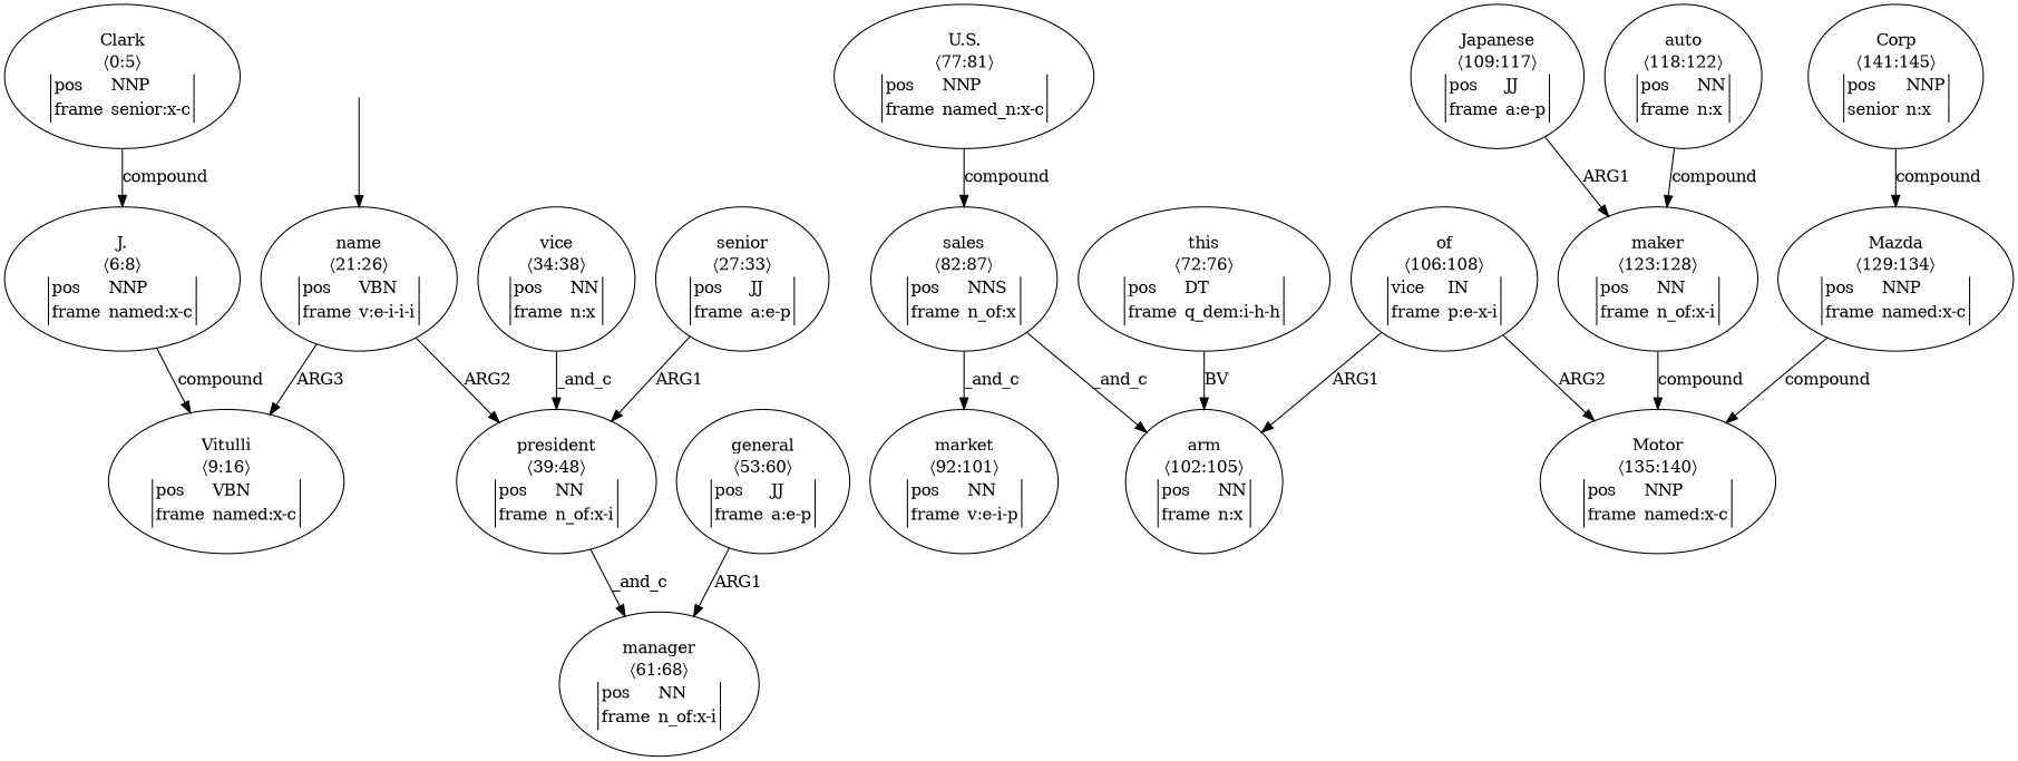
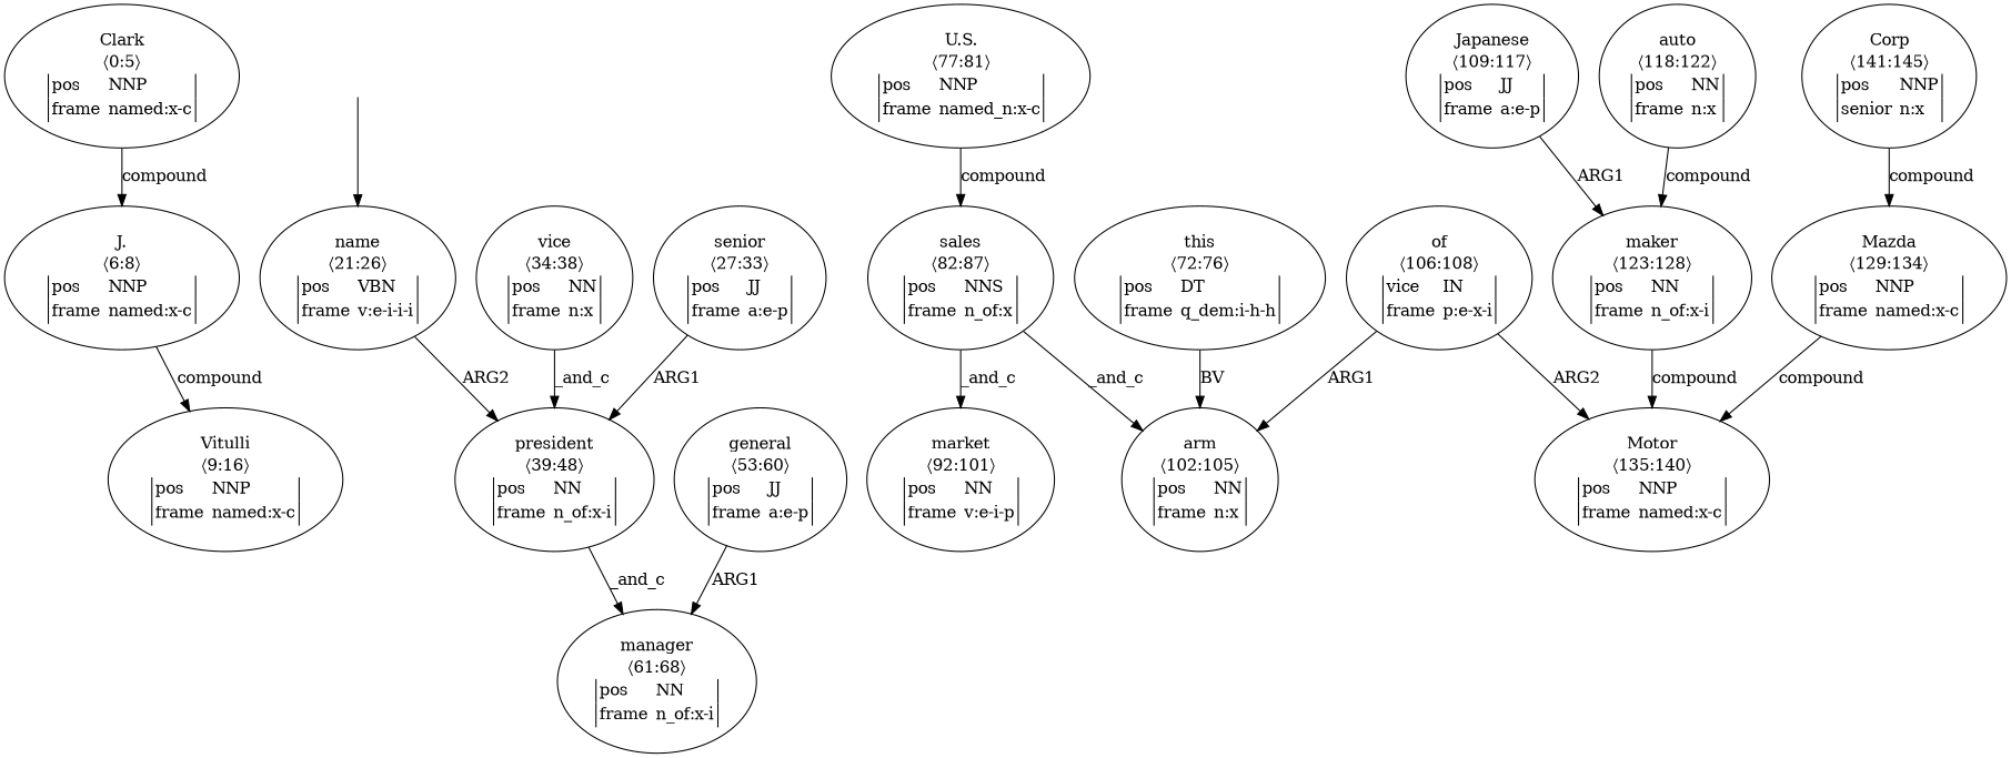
  digraph {
    top [style=invis]
    n2 [label=<<table align="center" border="0" cellspacing="0"><tr><td colspan="2">name</td></tr><tr><td colspan="2">〈21:26〉</td></tr><tr><td sides="l" border="1" align="left">pos</td><td sides="r" border="1" align="left">VBN</td></tr><tr><td sides="l" border="1" align="left">frame</td><td sides="r" border="1" align="left">v:e-i-i-i</td></tr></table>>]
-   n3 [label=<<table align="center" border="0" cellspacing="0"><tr><td colspan="2">Vitulli</td></tr><tr><td colspan="2">〈9:16〉</td></tr><tr><td sides="l" border="1" align="left">pos</td><td sides="r" border="1" align="left">VBN</td></tr><tr><td sides="l" border="1" align="left">frame</td><td sides="r" border="1" align="left">named:x-c</td></tr></table>>]
+   n3 [label=<<table align="center" border="0" cellspacing="0"><tr><td colspan="2">Vitulli</td></tr><tr><td colspan="2">〈9:16〉</td></tr><tr><td sides="l" border="1" align="left">pos</td><td sides="r" border="1" align="left">NNP</td></tr><tr><td sides="l" border="1" align="left">frame</td><td sides="r" border="1" align="left">named:x-c</td></tr></table>>]
    n4 [label=<<table align="center" border="0" cellspacing="0"><tr><td colspan="2">president</td></tr><tr><td colspan="2">〈39:48〉</td></tr><tr><td sides="l" border="1" align="left">pos</td><td sides="r" border="1" align="left">NN</td></tr><tr><td sides="l" border="1" align="left">frame</td><td sides="r" border="1" align="left">n_of:x-i</td></tr></table>>]
    n5 [label=<<table align="center" border="0" cellspacing="0"><tr><td colspan="2">manager</td></tr><tr><td colspan="2">〈61:68〉</td></tr><tr><td sides="l" border="1" align="left">pos</td><td sides="r" border="1" align="left">NN</td></tr><tr><td sides="l" border="1" align="left">frame</td><td sides="r" border="1" align="left">n_of:x-i</td></tr></table>>]
-   n6 [label=<<table align="center" border="0" cellspacing="0"><tr><td colspan="2">Clark</td></tr><tr><td colspan="2">〈0:5〉</td></tr><tr><td sides="l" border="1" align="left">pos</td><td sides="r" border="1" align="left">NNP</td></tr><tr><td sides="l" border="1" align="left">frame</td><td sides="r" border="1" align="left">senior:x-c</td></tr></table>>]
+   n6 [label=<<table align="center" border="0" cellspacing="0"><tr><td colspan="2">Clark</td></tr><tr><td colspan="2">〈0:5〉</td></tr><tr><td sides="l" border="1" align="left">pos</td><td sides="r" border="1" align="left">NNP</td></tr><tr><td sides="l" border="1" align="left">frame</td><td sides="r" border="1" align="left">named:x-c</td></tr></table>>]
    n7 [label=<<table align="center" border="0" cellspacing="0"><tr><td colspan="2">J.</td></tr><tr><td colspan="2">〈6:8〉</td></tr><tr><td sides="l" border="1" align="left">pos</td><td sides="r" border="1" align="left">NNP</td></tr><tr><td sides="l" border="1" align="left">frame</td><td sides="r" border="1" align="left">named:x-c</td></tr></table>>]
    n8 [label=<<table align="center" border="0" cellspacing="0"><tr><td colspan="2">senior</td></tr><tr><td colspan="2">〈27:33〉</td></tr><tr><td sides="l" border="1" align="left">pos</td><td sides="r" border="1" align="left">JJ</td></tr><tr><td sides="l" border="1" align="left">frame</td><td sides="r" border="1" align="left">a:e-p</td></tr></table>>]
    n9 [label=<<table align="center" border="0" cellspacing="0"><tr><td colspan="2">vice</td></tr><tr><td colspan="2">〈34:38〉</td></tr><tr><td sides="l" border="1" align="left">pos</td><td sides="r" border="1" align="left">NN</td></tr><tr><td sides="l" border="1" align="left">frame</td><td sides="r" border="1" align="left">n:x</td></tr></table>>]
    n10 [label=<<table align="center" border="0" cellspacing="0"><tr><td colspan="2">general</td></tr><tr><td colspan="2">〈53:60〉</td></tr><tr><td sides="l" border="1" align="left">pos</td><td sides="r" border="1" align="left">JJ</td></tr><tr><td sides="l" border="1" align="left">frame</td><td sides="r" border="1" align="left">a:e-p</td></tr></table>>]
    n11 [label=<<table align="center" border="0" cellspacing="0"><tr><td colspan="2">arm</td></tr><tr><td colspan="2">〈102:105〉</td></tr><tr><td sides="l" border="1" align="left">pos</td><td sides="r" border="1" align="left">NN</td></tr><tr><td sides="l" border="1" align="left">frame</td><td sides="r" border="1" align="left">n:x</td></tr></table>>]
    n12 [label=<<table align="center" border="0" cellspacing="0"><tr><td colspan="2">this</td></tr><tr><td colspan="2">〈72:76〉</td></tr><tr><td sides="l" border="1" align="left">pos</td><td sides="r" border="1" align="left">DT</td></tr><tr><td sides="l" border="1" align="left">frame</td><td sides="r" border="1" align="left">q_dem:i-h-h</td></tr></table>>]
    n13 [label=<<table align="center" border="0" cellspacing="0"><tr><td colspan="2">U.S.</td></tr><tr><td colspan="2">〈77:81〉</td></tr><tr><td sides="l" border="1" align="left">pos</td><td sides="r" border="1" align="left">NNP</td></tr><tr><td sides="l" border="1" align="left">frame</td><td sides="r" border="1" align="left">named_n:x-c</td></tr></table>>]
    n14 [label=<<table align="center" border="0" cellspacing="0"><tr><td colspan="2">sales</td></tr><tr><td colspan="2">〈82:87〉</td></tr><tr><td sides="l" border="1" align="left">pos</td><td sides="r" border="1" align="left">NNS</td></tr><tr><td sides="l" border="1" align="left">frame</td><td sides="r" border="1" align="left">n_of:x</td></tr></table>>]
    n15 [label=<<table align="center" border="0" cellspacing="0"><tr><td colspan="2">market</td></tr><tr><td colspan="2">〈92:101〉</td></tr><tr><td sides="l" border="1" align="left">pos</td><td sides="r" border="1" align="left">NN</td></tr><tr><td sides="l" border="1" align="left">frame</td><td sides="r" border="1" align="left">v:e-i-p</td></tr></table>>]
    n16 [label=<<table align="center" border="0" cellspacing="0"><tr><td colspan="2">of</td></tr><tr><td colspan="2">〈106:108〉</td></tr><tr><td sides="l" border="1" align="left">vice</td><td sides="r" border="1" align="left">IN</td></tr><tr><td sides="l" border="1" align="left">frame</td><td sides="r" border="1" align="left">p:e-x-i</td></tr></table>>]
    n17 [label=<<table align="center" border="0" cellspacing="0"><tr><td colspan="2">Motor</td></tr><tr><td colspan="2">〈135:140〉</td></tr><tr><td sides="l" border="1" align="left">pos</td><td sides="r" border="1" align="left">NNP</td></tr><tr><td sides="l" border="1" align="left">frame</td><td sides="r" border="1" align="left">named:x-c</td></tr></table>>]
    n18 [label=<<table align="center" border="0" cellspacing="0"><tr><td colspan="2">Japanese</td></tr><tr><td colspan="2">〈109:117〉</td></tr><tr><td sides="l" border="1" align="left">pos</td><td sides="r" border="1" align="left">JJ</td></tr><tr><td sides="l" border="1" align="left">frame</td><td sides="r" border="1" align="left">a:e-p</td></tr></table>>]
    n19 [label=<<table align="center" border="0" cellspacing="0"><tr><td colspan="2">maker</td></tr><tr><td colspan="2">〈123:128〉</td></tr><tr><td sides="l" border="1" align="left">pos</td><td sides="r" border="1" align="left">NN</td></tr><tr><td sides="l" border="1" align="left">frame</td><td sides="r" border="1" align="left">n_of:x-i</td></tr></table>>]
    n20 [label=<<table align="center" border="0" cellspacing="0"><tr><td colspan="2">auto</td></tr><tr><td colspan="2">〈118:122〉</td></tr><tr><td sides="l" border="1" align="left">pos</td><td sides="r" border="1" align="left">NN</td></tr><tr><td sides="l" border="1" align="left">frame</td><td sides="r" border="1" align="left">n:x</td></tr></table>>]
    n21 [label=<<table align="center" border="0" cellspacing="0"><tr><td colspan="2">Mazda</td></tr><tr><td colspan="2">〈129:134〉</td></tr><tr><td sides="l" border="1" align="left">pos</td><td sides="r" border="1" align="left">NNP</td></tr><tr><td sides="l" border="1" align="left">frame</td><td sides="r" border="1" align="left">named:x-c</td></tr></table>>]
    n22 [label=<<table align="center" border="0" cellspacing="0"><tr><td colspan="2">Corp</td></tr><tr><td colspan="2">〈141:145〉</td></tr><tr><td sides="l" border="1" align="left">pos</td><td sides="r" border="1" align="left">NNP</td></tr><tr><td sides="l" border="1" align="left">senior</td><td sides="r" border="1" align="left">n:x</td></tr></table>>]
    top -> n2
-   n2 -> n3 [label=ARG3]
    n2 -> n4 [label=ARG2]
    n4 -> n5 [label=_and_c]
    n6 -> n7 [label=compound]
    n7 -> n3 [label=compound]
    n8 -> n4 [label=ARG1]
    n9 -> n4 [label=_and_c]
    n10 -> n5 [label=ARG1]
    n12 -> n11 [label=BV]
    n13 -> n14 [label=compound]
    n14 -> n11 [label=_and_c]
    n14 -> n15 [label=_and_c]
    n16 -> n11 [label=ARG1]
    n16 -> n17 [label=ARG2]
    n18 -> n19 [label=ARG1]
    n19 -> n17 [label=compound]
    n20 -> n19 [label=compound]
    n21 -> n17 [label=compound]
    n22 -> n21 [label=compound]
  }
